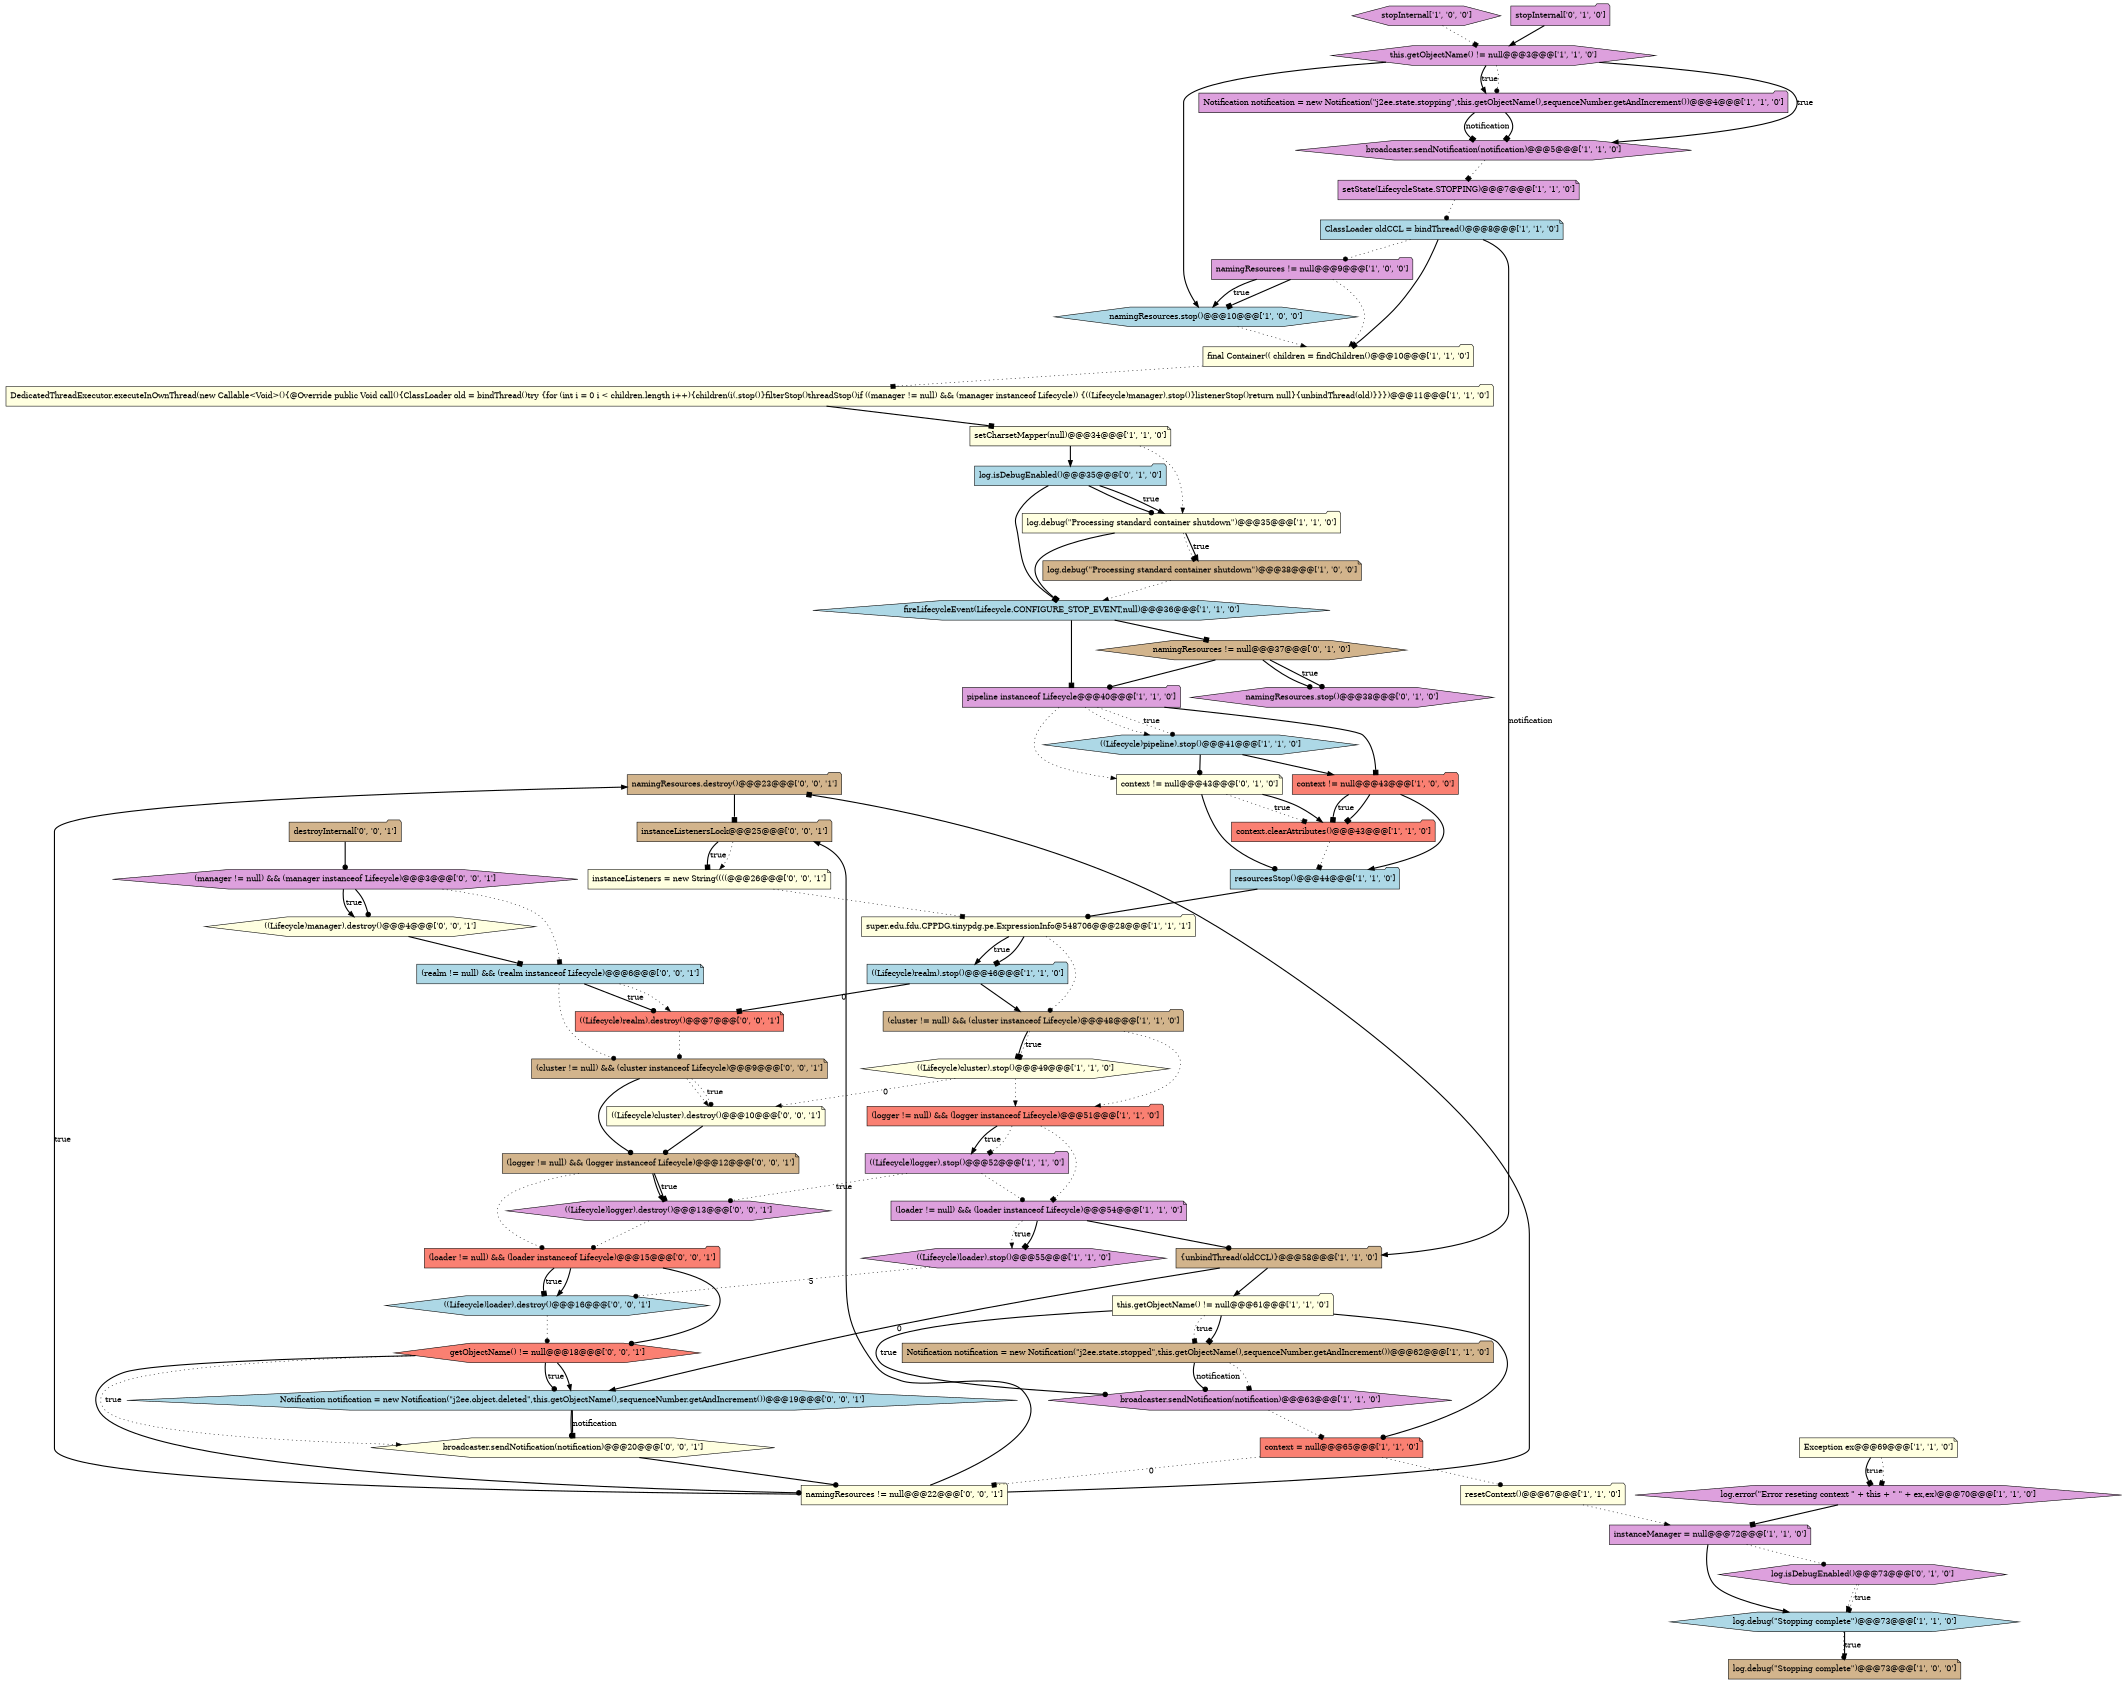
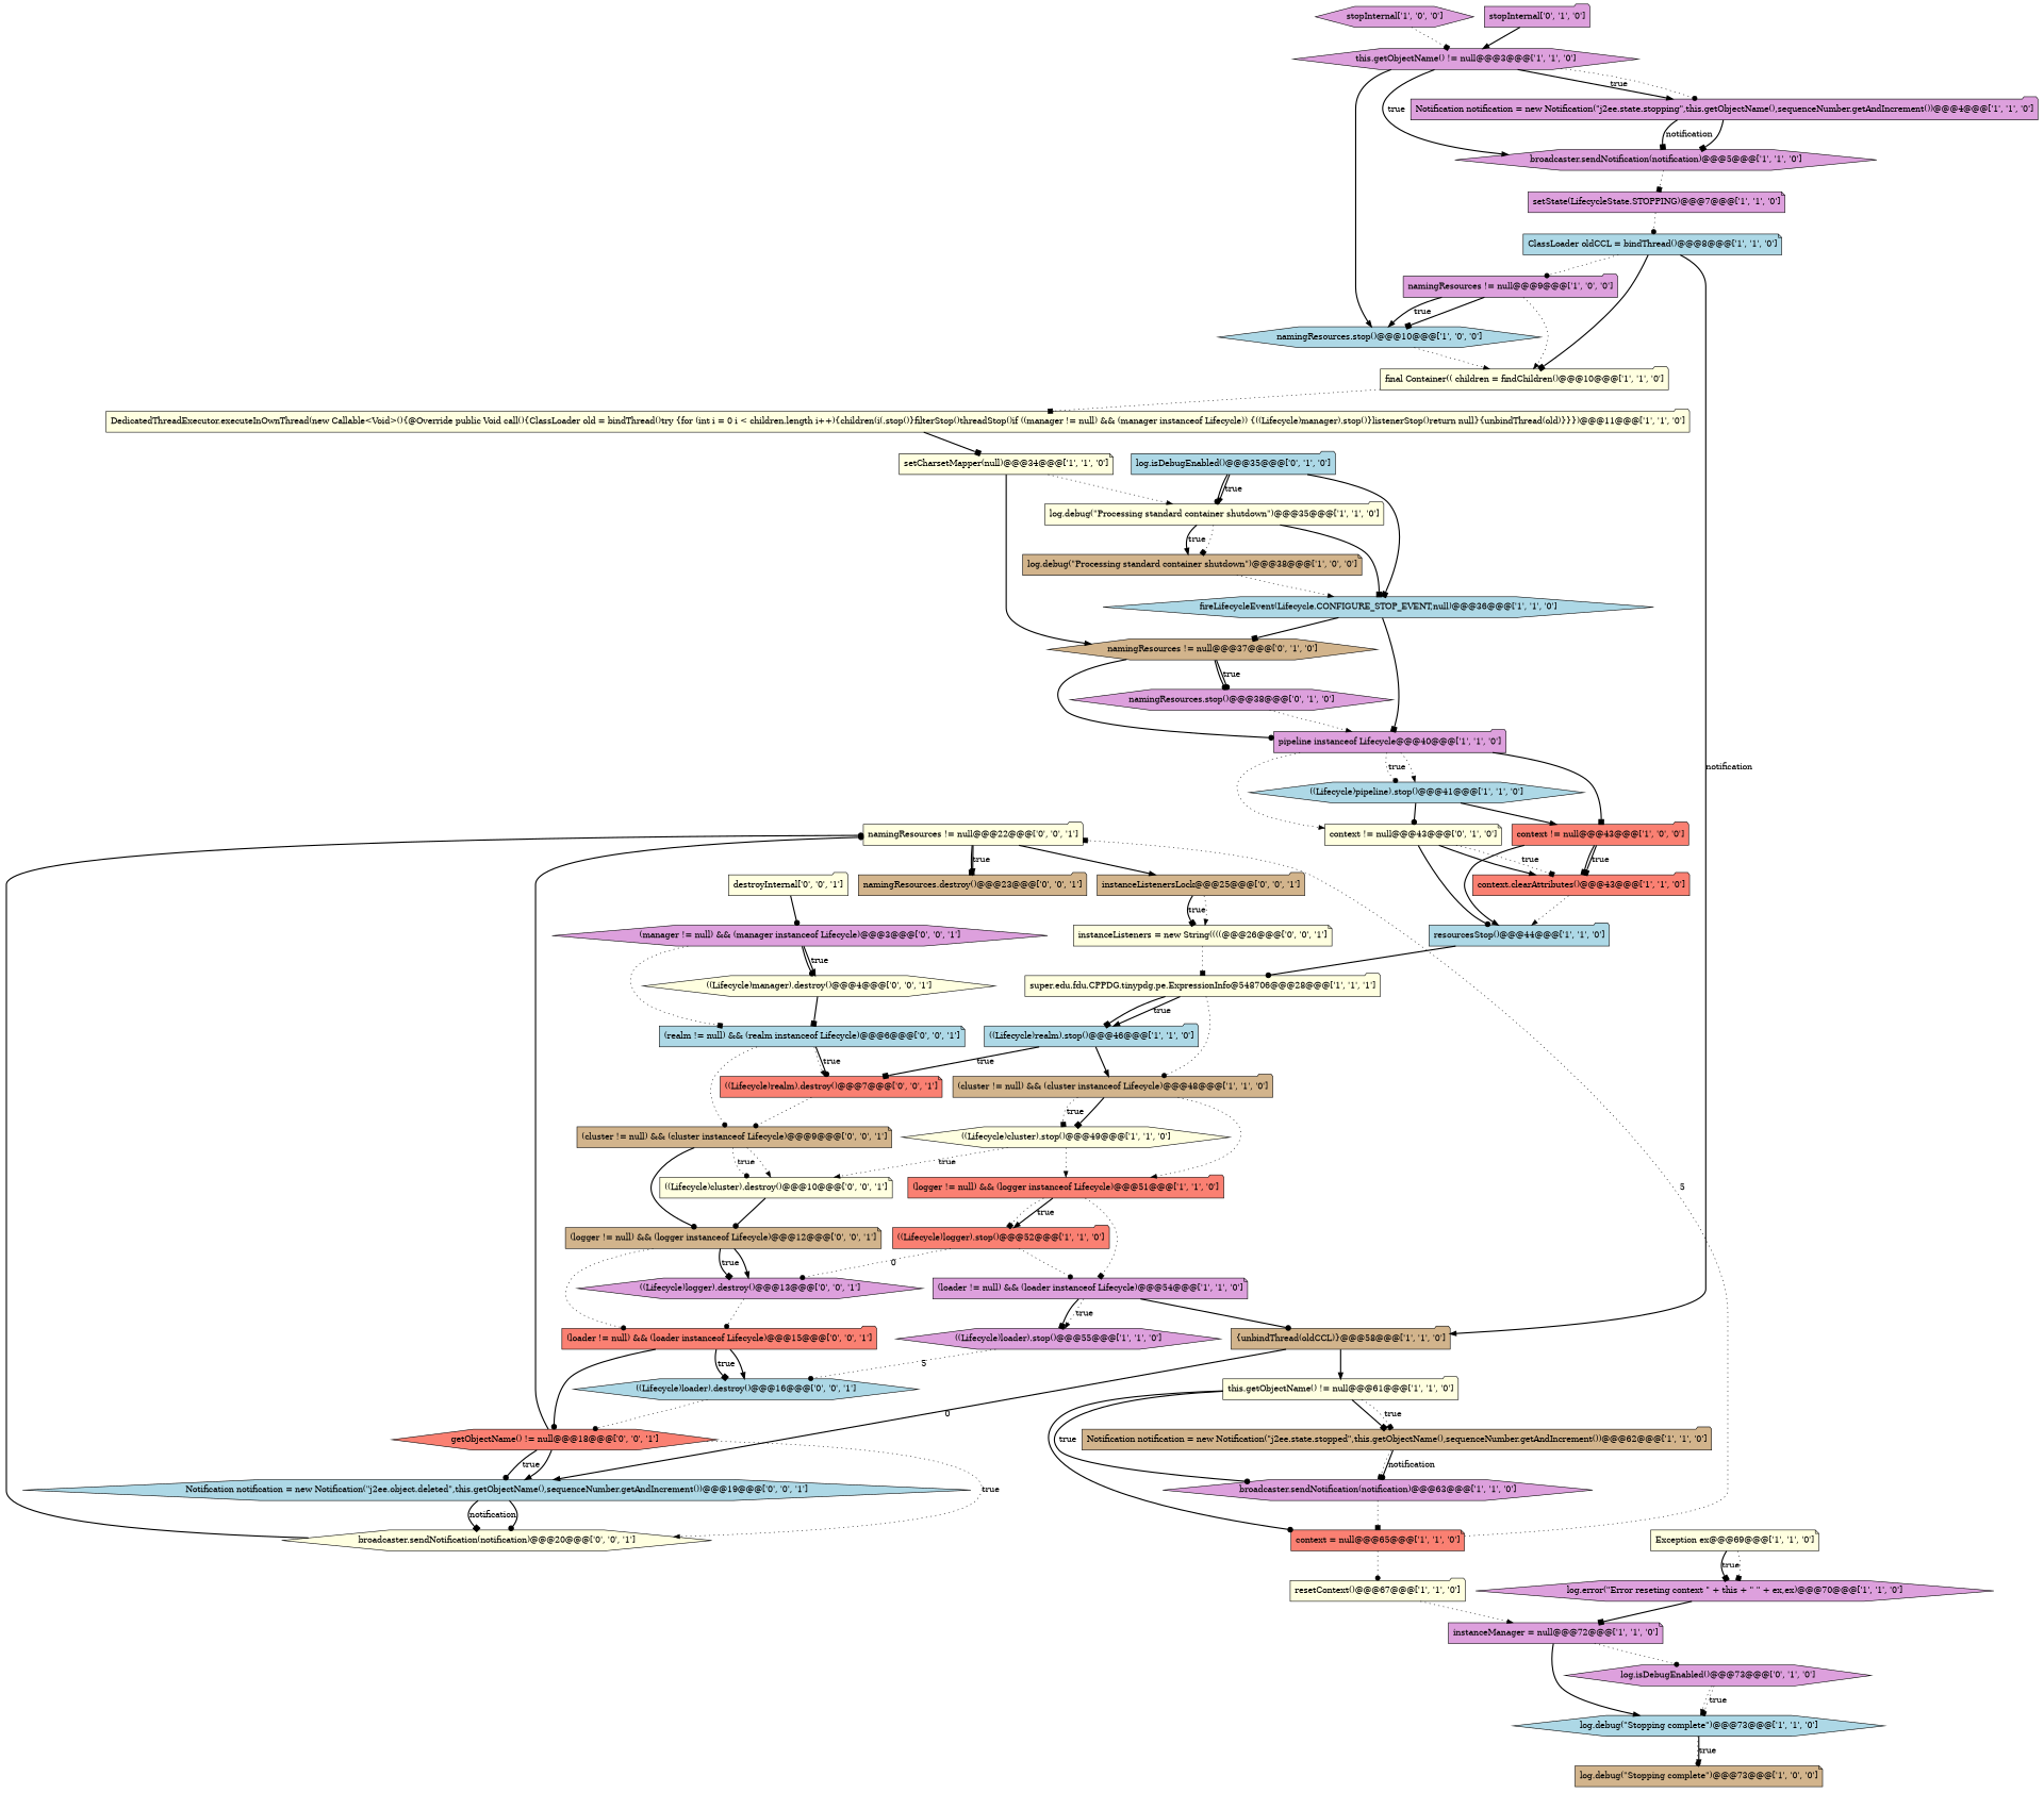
  digraph {
    node [fillcolor=plum shape=folder style=filled]
    edge [arrowhead=box style=bold]
    n1 [fillcolor=tan label="namingResources.destroy()@@@23@@@['0', '0', '1']"]
    n2 [fillcolor=tan label="instanceListenersLock@@@25@@@['0', '0', '1']"]
    n3 [fillcolor=lightyellow label="instanceListeners = new String((((@@@26@@@['0', '0', '1']" shape=note]
    n4 [fillcolor=lightyellow label="Exception ex@@@69@@@['1', '1', '0']" shape=note]
    n5 [label="log.error(\"Error reseting context \" + this + \" \" + ex,ex)@@@70@@@['1', '1', '0']" shape=hexagon]
    n6 [label="instanceManager = null@@@72@@@['1', '1', '0']" shape=note]
    n7 [fillcolor=lightblue label="ClassLoader oldCCL = bindThread()@@@8@@@['1', '1', '0']" shape=note]
    n8 [fillcolor=tan label="{unbindThread(oldCCL)}@@@58@@@['1', '1', '0']"]
    n9 [fillcolor=lightyellow label="final Container(( children = findChildren()@@@10@@@['1', '1', '0']"]
    n10 [label="namingResources != null@@@9@@@['1', '0', '0']"]
    n11 [fillcolor=lightyellow label="this.getObjectName() != null@@@61@@@['1', '1', '0']"]
    n12 [fillcolor=lightblue label="Notification notification = new Notification(\"j2ee.object.deleted\",this.getObjectName(),sequenceNumber.getAndIncrement())@@@19@@@['0', '0', '1']" shape=hexagon]
    n13 [fillcolor=lightyellow label="DedicatedThreadExecutor.executeInOwnThread(new Callable<Void>(){@Override public Void call(){ClassLoader old = bindThread()try {for (int i = 0 i < children.length i++){children(i(.stop()}filterStop()threadStop()if ((manager != null) && (manager instanceof Lifecycle)) {((Lifecycle)manager).stop()}listenerStop()return null}{unbindThread(old)}}})@@@11@@@['1', '1', '0']"]
    n14 [fillcolor=lightblue label="namingResources.stop()@@@10@@@['1', '0', '0']" shape=hexagon]
    n15 [fillcolor=lightyellow label="((Lifecycle)cluster).destroy()@@@10@@@['0', '0', '1']" shape=note]
    n16 [fillcolor=tan label="(logger != null) && (logger instanceof Lifecycle)@@@12@@@['0', '0', '1']" shape=note]
    n17 [label="((Lifecycle)logger).destroy()@@@13@@@['0', '0', '1']" shape=hexagon]
    n18 [fillcolor=salmon label="(loader != null) && (loader instanceof Lifecycle)@@@15@@@['0', '0', '1']"]
    n19 [fillcolor=lightyellow label="super.edu.fdu.CPPDG.tinypdg.pe.ExpressionInfo@548706@@@28@@@['1', '1', '1']"]
    n20 [label="Notification notification = new Notification(\"j2ee.state.stopping\",this.getObjectName(),sequenceNumber.getAndIncrement())@@@4@@@['1', '1', '0']"]
    n21 [label="broadcaster.sendNotification(notification)@@@5@@@['1', '1', '0']" shape=hexagon]
    n22 [label="setState(LifecycleState.STOPPING)@@@7@@@['1', '1', '0']" shape=note]
    n23 [fillcolor=tan label="(cluster != null) && (cluster instanceof Lifecycle)@@@48@@@['1', '1', '0']"]
    n24 [fillcolor=lightblue label="((Lifecycle)realm).stop()@@@46@@@['1', '1', '0']"]
    n25 [fillcolor=salmon label="(logger != null) && (logger instanceof Lifecycle)@@@51@@@['1', '1', '0']"]
    n26 [label="(loader != null) && (loader instanceof Lifecycle)@@@54@@@['1', '1', '0']" shape=note]
-   n27 [label="((Lifecycle)logger).stop()@@@52@@@['1', '1', '0']"]
+   n27 [fillcolor=salmon label="((Lifecycle)logger).stop()@@@52@@@['1', '1', '0']"]
    n28 [label="((Lifecycle)loader).stop()@@@55@@@['1', '1', '0']" shape=hexagon]
-   n29 [fillcolor=tan label="destroyInternal['0', '0', '1']"]
+   n29 [fillcolor=lightyellow label="destroyInternal['0', '0', '1']"]
    n30 [label="(manager != null) && (manager instanceof Lifecycle)@@@3@@@['0', '0', '1']" shape=hexagon]
    n31 [fillcolor=lightblue label="(realm != null) && (realm instanceof Lifecycle)@@@6@@@['0', '0', '1']" shape=note]
    n32 [fillcolor=lightyellow label="((Lifecycle)manager).destroy()@@@4@@@['0', '0', '1']" shape=hexagon]
    n33 [fillcolor=lightyellow label="((Lifecycle)cluster).stop()@@@49@@@['1', '1', '0']" shape=hexagon]
    n34 [fillcolor=tan label="Notification notification = new Notification(\"j2ee.state.stopped\",this.getObjectName(),sequenceNumber.getAndIncrement())@@@62@@@['1', '1', '0']"]
    n35 [label="broadcaster.sendNotification(notification)@@@63@@@['1', '1', '0']" shape=hexagon]
    n36 [fillcolor=salmon label="context = null@@@65@@@['1', '1', '0']" shape=note]
    n37 [fillcolor=lightyellow label="broadcaster.sendNotification(notification)@@@20@@@['0', '0', '1']" shape=hexagon]
    n38 [fillcolor=lightblue label="((Lifecycle)pipeline).stop()@@@41@@@['1', '1', '0']" shape=hexagon]
    n39 [fillcolor=salmon label="context != null@@@43@@@['1', '0', '0']"]
    n40 [fillcolor=lightyellow label="context != null@@@43@@@['0', '1', '0']" shape=note]
    n41 [fillcolor=salmon label="context.clearAttributes()@@@43@@@['1', '1', '0']"]
    n42 [fillcolor=lightblue label="resourcesStop()@@@44@@@['1', '1', '0']"]
    n43 [fillcolor=salmon label="((Lifecycle)realm).destroy()@@@7@@@['0', '0', '1']" shape=note]
    n44 [fillcolor=tan label="(cluster != null) && (cluster instanceof Lifecycle)@@@9@@@['0', '0', '1']" shape=note]
    n45 [fillcolor=lightblue label="log.debug(\"Stopping complete\")@@@73@@@['1', '1', '0']" shape=hexagon]
    n46 [fillcolor=tan label="log.debug(\"Stopping complete\")@@@73@@@['1', '0', '0']" shape=note]
    n47 [fillcolor=tan label="log.debug(\"Processing standard container shutdown\")@@@38@@@['1', '0', '0']" shape=note]
    n48 [fillcolor=lightblue label="fireLifecycleEvent(Lifecycle.CONFIGURE_STOP_EVENT,null)@@@36@@@['1', '1', '0']" shape=hexagon]
    n49 [label="pipeline instanceof Lifecycle@@@40@@@['1', '1', '0']"]
    n50 [fillcolor=tan label="namingResources != null@@@37@@@['0', '1', '0']" shape=hexagon]
    n51 [fillcolor=lightblue label="((Lifecycle)loader).destroy()@@@16@@@['0', '0', '1']" shape=hexagon]
    n52 [label="namingResources.stop()@@@38@@@['0', '1', '0']" shape=hexagon]
    n53 [label="log.isDebugEnabled()@@@73@@@['0', '1', '0']" shape=hexagon]
    n54 [fillcolor=salmon label="getObjectName() != null@@@18@@@['0', '0', '1']" shape=hexagon]
    n55 [fillcolor=lightyellow label="log.debug(\"Processing standard container shutdown\")@@@35@@@['1', '1', '0']"]
    n56 [fillcolor=lightyellow label="namingResources != null@@@22@@@['0', '0', '1']"]
    n57 [label="stopInternal['1', '0', '0']" shape=hexagon]
    n58 [label="this.getObjectName() != null@@@3@@@['1', '1', '0']" shape=hexagon]
    n59 [fillcolor=lightyellow label="setCharsetMapper(null)@@@34@@@['1', '1', '0']" shape=note]
    n60 [fillcolor=lightyellow label="resetContext()@@@67@@@['1', '1', '0']"]
    n61 [fillcolor=lightblue label="log.isDebugEnabled()@@@35@@@['0', '1', '0']"]
    n62 [label="stopInternal['0', '1', '0']"]
-   n1 -> n2
    n2 -> n3 [label=true]
    n2 -> n3 [arrowhead=normal style=dotted]
    n3 -> n19 [style=dotted]
    n4 -> n5 [label=true]
    n4 -> n5 [style=dotted]
    n5 -> n6
    n6 -> n45 [arrowhead=normal]
    n6 -> n53 [arrowhead=dot style=dotted]
    n7 -> n8 [arrowhead=normal label=notification]
    n7 -> n9
    n7 -> n10 [arrowhead=dot style=dotted]
    n8 -> n11 [arrowhead=normal]
    n8 -> n12 [arrowhead=normal label=0]
    n9 -> n13 [style=dotted]
    n10 -> n9 [arrowhead=normal style=dotted]
    n10 -> n14
    n10 -> n14 [arrowhead=normal label=true]
    n11 -> n34
    n11 -> n34 [label=true style=dotted]
    n11 -> n35 [arrowhead=dot label=true]
    n11 -> n36 [arrowhead=dot]
    n12 -> n37 [label=notification]
    n12 -> n37 [arrowhead=dot]
    n13 -> n59
    n14 -> n9 [arrowhead=normal style=dotted]
    n15 -> n16 [arrowhead=dot]
    n16 -> n17 [arrowhead=normal]
    n16 -> n17 [label=true]
    n16 -> n18 [arrowhead=dot style=dotted]
    n17 -> n18 [arrowhead=dot style=dotted]
    n18 -> n51 [arrowhead=normal]
    n18 -> n51 [label=true]
    n18 -> n54 [arrowhead=dot]
    n19 -> n23 [arrowhead=dot style=dotted]
    n19 -> n24 [arrowhead=normal label=true]
    n19 -> n24
    n20 -> n21
    n20 -> n21 [label=notification]
    n21 -> n22 [style=dotted]
    n22 -> n7 [arrowhead=dot style=dotted]
    n23 -> n25 [arrowhead=normal style=dotted]
    n23 -> n33
    n23 -> n33 [label=true style=dotted]
    n24 -> n23 [arrowhead=normal]
-   n24 -> n43 [label=0]
+   n24 -> n43 [label=true]
    n25 -> n26 [style=dotted]
    n25 -> n27 [arrowhead=normal label=true]
    n25 -> n27 [style=dotted]
    n26 -> n8 [arrowhead=dot]
    n26 -> n28 [arrowhead=normal label=true style=dotted]
    n26 -> n28
-   n27 -> n17 [arrowhead=dot label=true style=dotted]
+   n27 -> n17 [arrowhead=dot label=0 style=dotted]
    n27 -> n26 [arrowhead=dot style=dotted]
    n28 -> n51 [arrowhead=dot label=5 style=dotted]
    n29 -> n30 [arrowhead=dot]
    n30 -> n31 [style=dotted]
    n30 -> n32 [arrowhead=normal label=true]
    n30 -> n32 [arrowhead=dot]
    n31 -> n43 [arrowhead=dot label=true]
    n31 -> n43 [arrowhead=normal style=dotted]
    n31 -> n44 [arrowhead=dot style=dotted]
    n32 -> n31
-   n33 -> n15 [arrowhead=normal label=0 style=dotted]
+   n33 -> n15 [arrowhead=normal label=true style=dotted]
    n33 -> n25 [arrowhead=normal style=dotted]
    n34 -> n35 [style=dotted]
    n34 -> n35 [arrowhead=dot label=notification]
    n35 -> n36 [style=dotted]
-   n36 -> n56 [label=0 style=dotted]
+   n36 -> n56 [label=5 style=dotted]
    n36 -> n60 [arrowhead=dot style=dotted]
    n37 -> n56 [arrowhead=dot]
    n38 -> n39 [arrowhead=normal]
    n38 -> n40 [arrowhead=dot]
    n39 -> n41
    n39 -> n41 [label=true]
    n39 -> n42 [arrowhead=normal]
    n40 -> n41 [label=true style=dotted]
    n40 -> n41 [arrowhead=normal]
    n40 -> n42 [arrowhead=dot]
-   n41 -> n42 [style=dotted]
+   n41 -> n42 [arrowhead=normal style=dotted]
    n42 -> n19 [arrowhead=dot]
    n43 -> n44 [arrowhead=dot style=dotted]
    n44 -> n15 [arrowhead=normal style=dotted]
    n44 -> n15 [arrowhead=dot label=true style=dotted]
    n44 -> n16 [arrowhead=dot]
    n45 -> n46 [arrowhead=dot style=dotted]
    n45 -> n46 [arrowhead=normal label=true]
    n47 -> n48 [arrowhead=normal style=dotted]
    n48 -> n49
    n48 -> n50
    n49 -> n38 [arrowhead=normal style=dotted]
    n49 -> n38 [arrowhead=dot label=true style=dotted]
    n49 -> n39
    n49 -> n40 [arrowhead=normal style=dotted]
    n50 -> n49 [arrowhead=dot]
    n50 -> n52 [arrowhead=dot label=true]
    n50 -> n52 [arrowhead=dot]
    n51 -> n54 [arrowhead=dot style=dotted]
+   n52 -> n49 [arrowhead=normal style=dotted]
    n53 -> n45 [label=true style=dotted]
    n53 -> n45 [arrowhead=normal style=dotted]
    n54 -> n12 [arrowhead=dot label=true]
    n54 -> n12 [arrowhead=normal]
    n54 -> n37 [arrowhead=normal label=true style=dotted]
    n54 -> n56 [arrowhead=dot]
    n55 -> n47 [style=dotted]
    n55 -> n47 [arrowhead=normal label=true]
    n55 -> n48
    n56 -> n1
    n56 -> n1 [arrowhead=normal label=true]
    n56 -> n2 [arrowhead=normal]
    n57 -> n58 [style=dotted]
    n58 -> n14 [arrowhead=normal]
    n58 -> n20 [arrowhead=normal label=true]
    n58 -> n20 [arrowhead=dot style=dotted]
    n58 -> n21 [arrowhead=normal label=true]
    n59 -> n55 [arrowhead=normal style=dotted]
-   n59 -> n61 [arrowhead=normal]
+   n59 -> n50 [arrowhead=normal]
    n60 -> n6 [arrowhead=normal style=dotted]
    n61 -> n48
    n61 -> n55 [arrowhead=dot]
    n61 -> n55 [arrowhead=normal label=true]
    n62 -> n58 [arrowhead=normal]
  }
